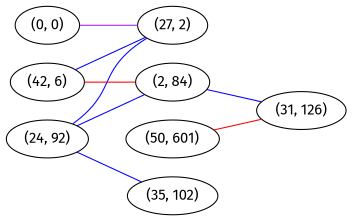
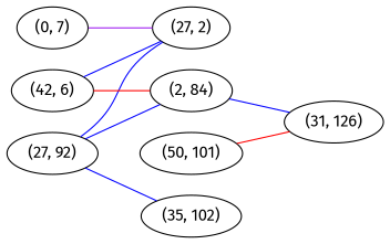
  graph {
    fontname="Fira Sans"
    rankdir=LR
    node [fontname="Fira Sans"]
    edge [color=blue fontname="Fira Sans" weight=1]
-   "(0, 0)"
+   "(0, 0)" [label="(0, 7)"]
    "(27, 2)"
-   "(24, 92)"
+   "(24, 92)" [label="(27, 92)"]
    "(2, 84)"
    "(35, 102)"
    "(31, 126)"
-   "(50, 101)" [label="(50, 601)"]
+   "(50, 101)"
    "(42, 6)"
    "(0, 0)" -- "(27, 2)" [color=purple weight=4]
    "(24, 92)" -- "(27, 2)"
    "(24, 92)" -- "(2, 84)" [weight=3]
    "(24, 92)" -- "(35, 102)" [weight=3]
    "(2, 84)" -- "(31, 126)"
    "(50, 101)" -- "(31, 126)" [color=red]
    "(42, 6)" -- "(27, 2)" [weight=3]
    "(42, 6)" -- "(2, 84)" [color=red]
  }
